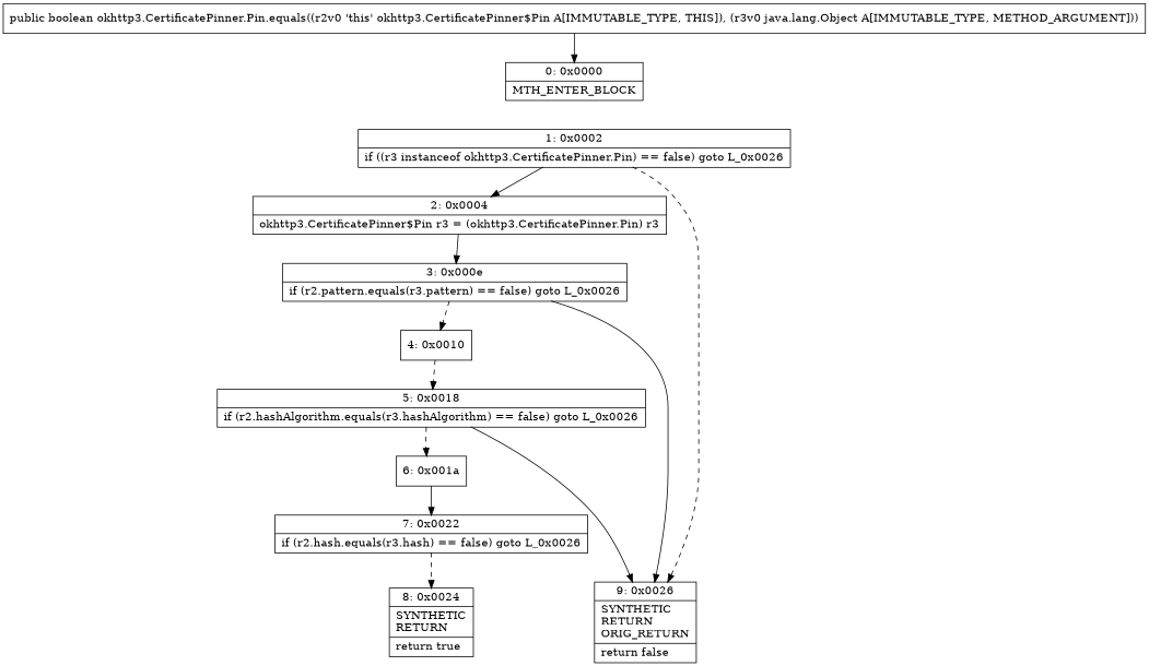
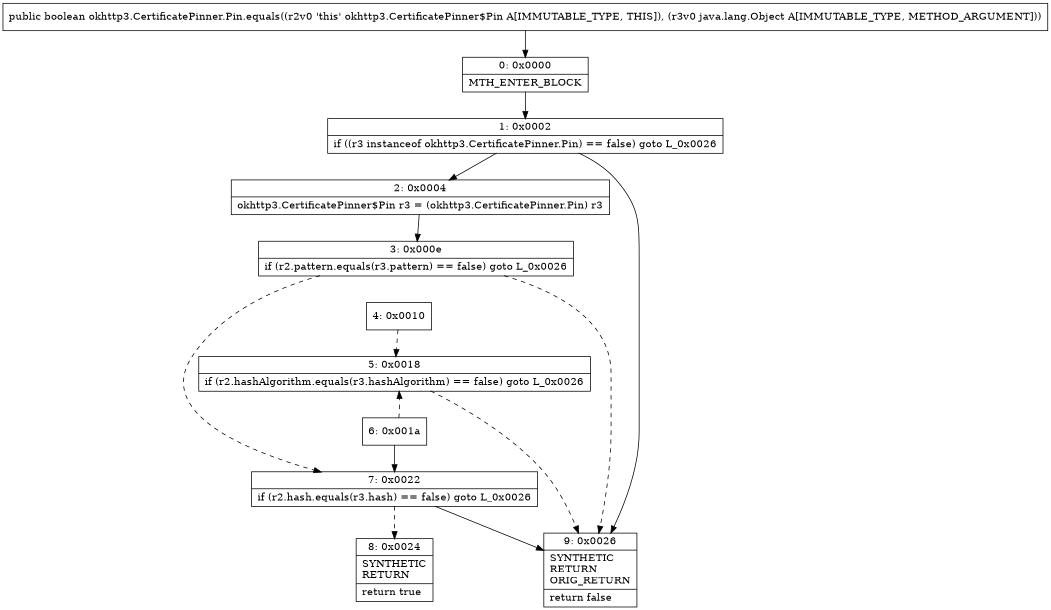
  digraph {
    node [shape=record]
    n1 [label="{0\:\ 0x0000|MTH_ENTER_BLOCK\l}"]
    n2 [label="{1\:\ 0x0002|if ((r3 instanceof okhttp3.CertificatePinner.Pin) == false) goto L_0x0026\l}"]
    n3 [label="{2\:\ 0x0004|okhttp3.CertificatePinner$Pin r3 = (okhttp3.CertificatePinner.Pin) r3\l}"]
    n4 [label="{9\:\ 0x0026|SYNTHETIC\lRETURN\lORIG_RETURN\l|return false\l}"]
    n5 [label="{3\:\ 0x000e|if (r2.pattern.equals(r3.pattern) == false) goto L_0x0026\l}"]
    n6 [label="{4\:\ 0x0010}"]
    n7 [label="{5\:\ 0x0018|if (r2.hashAlgorithm.equals(r3.hashAlgorithm) == false) goto L_0x0026\l}"]
    n8 [label="{6\:\ 0x001a}"]
    n9 [label="{7\:\ 0x0022|if (r2.hash.equals(r3.hash) == false) goto L_0x0026\l}"]
    n10 [label="{8\:\ 0x0024|SYNTHETIC\lRETURN\l|return true\l}"]
    n11 [label="{public boolean okhttp3.CertificatePinner.Pin.equals((r2v0 'this' okhttp3.CertificatePinner$Pin A[IMMUTABLE_TYPE, THIS]), (r3v0 java.lang.Object A[IMMUTABLE_TYPE, METHOD_ARGUMENT])) }"]
+   n1 -> n2
    n2 -> n3 [style=solid]
-   n2 -> n4 [style=dashed]
+   n2 -> n4
    n3 -> n5
-   n5 -> n4
-   n5 -> n6 [style=dashed]
+   n5 -> n4 [style=dashed]
+   n5 -> n9 [style=dashed]
    n6 -> n7 [style=dashed]
-   n7 -> n4
-   n7 -> n8 [style=dashed]
+   n7 -> n4 [style=dashed]
+   n8 -> n7 [style=dashed]
    n8 -> n9
+   n9 -> n4
    n9 -> n10 [style=dashed]
    n11 -> n1
  }
